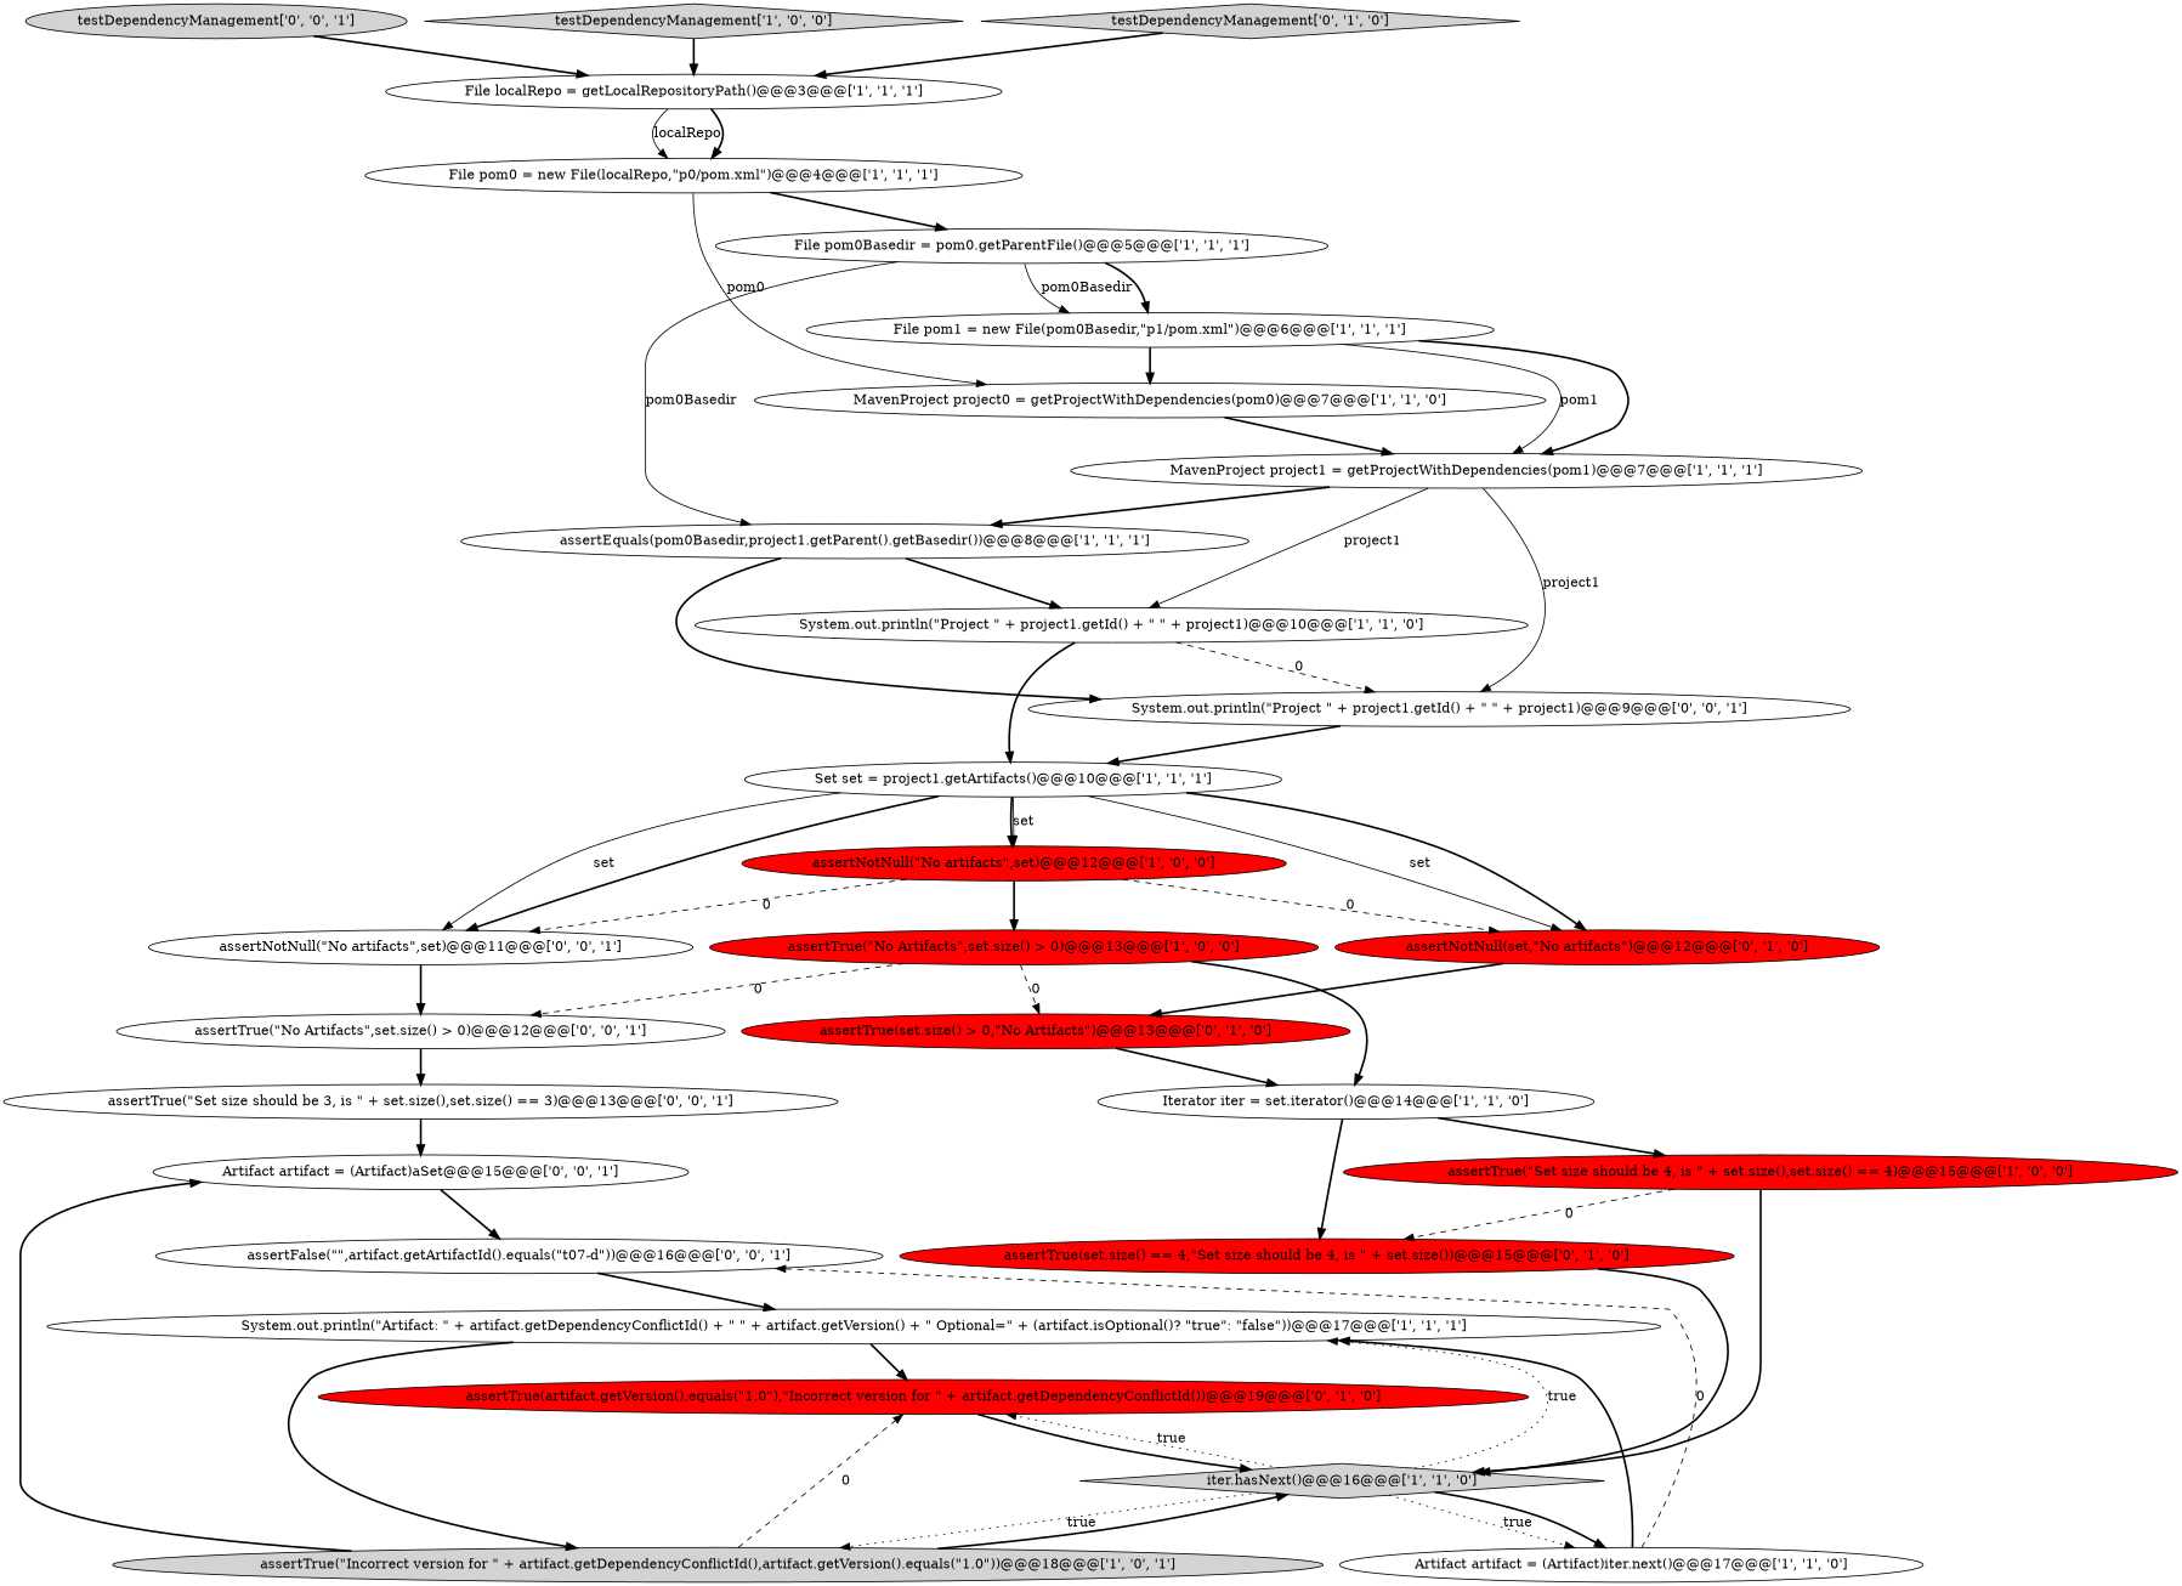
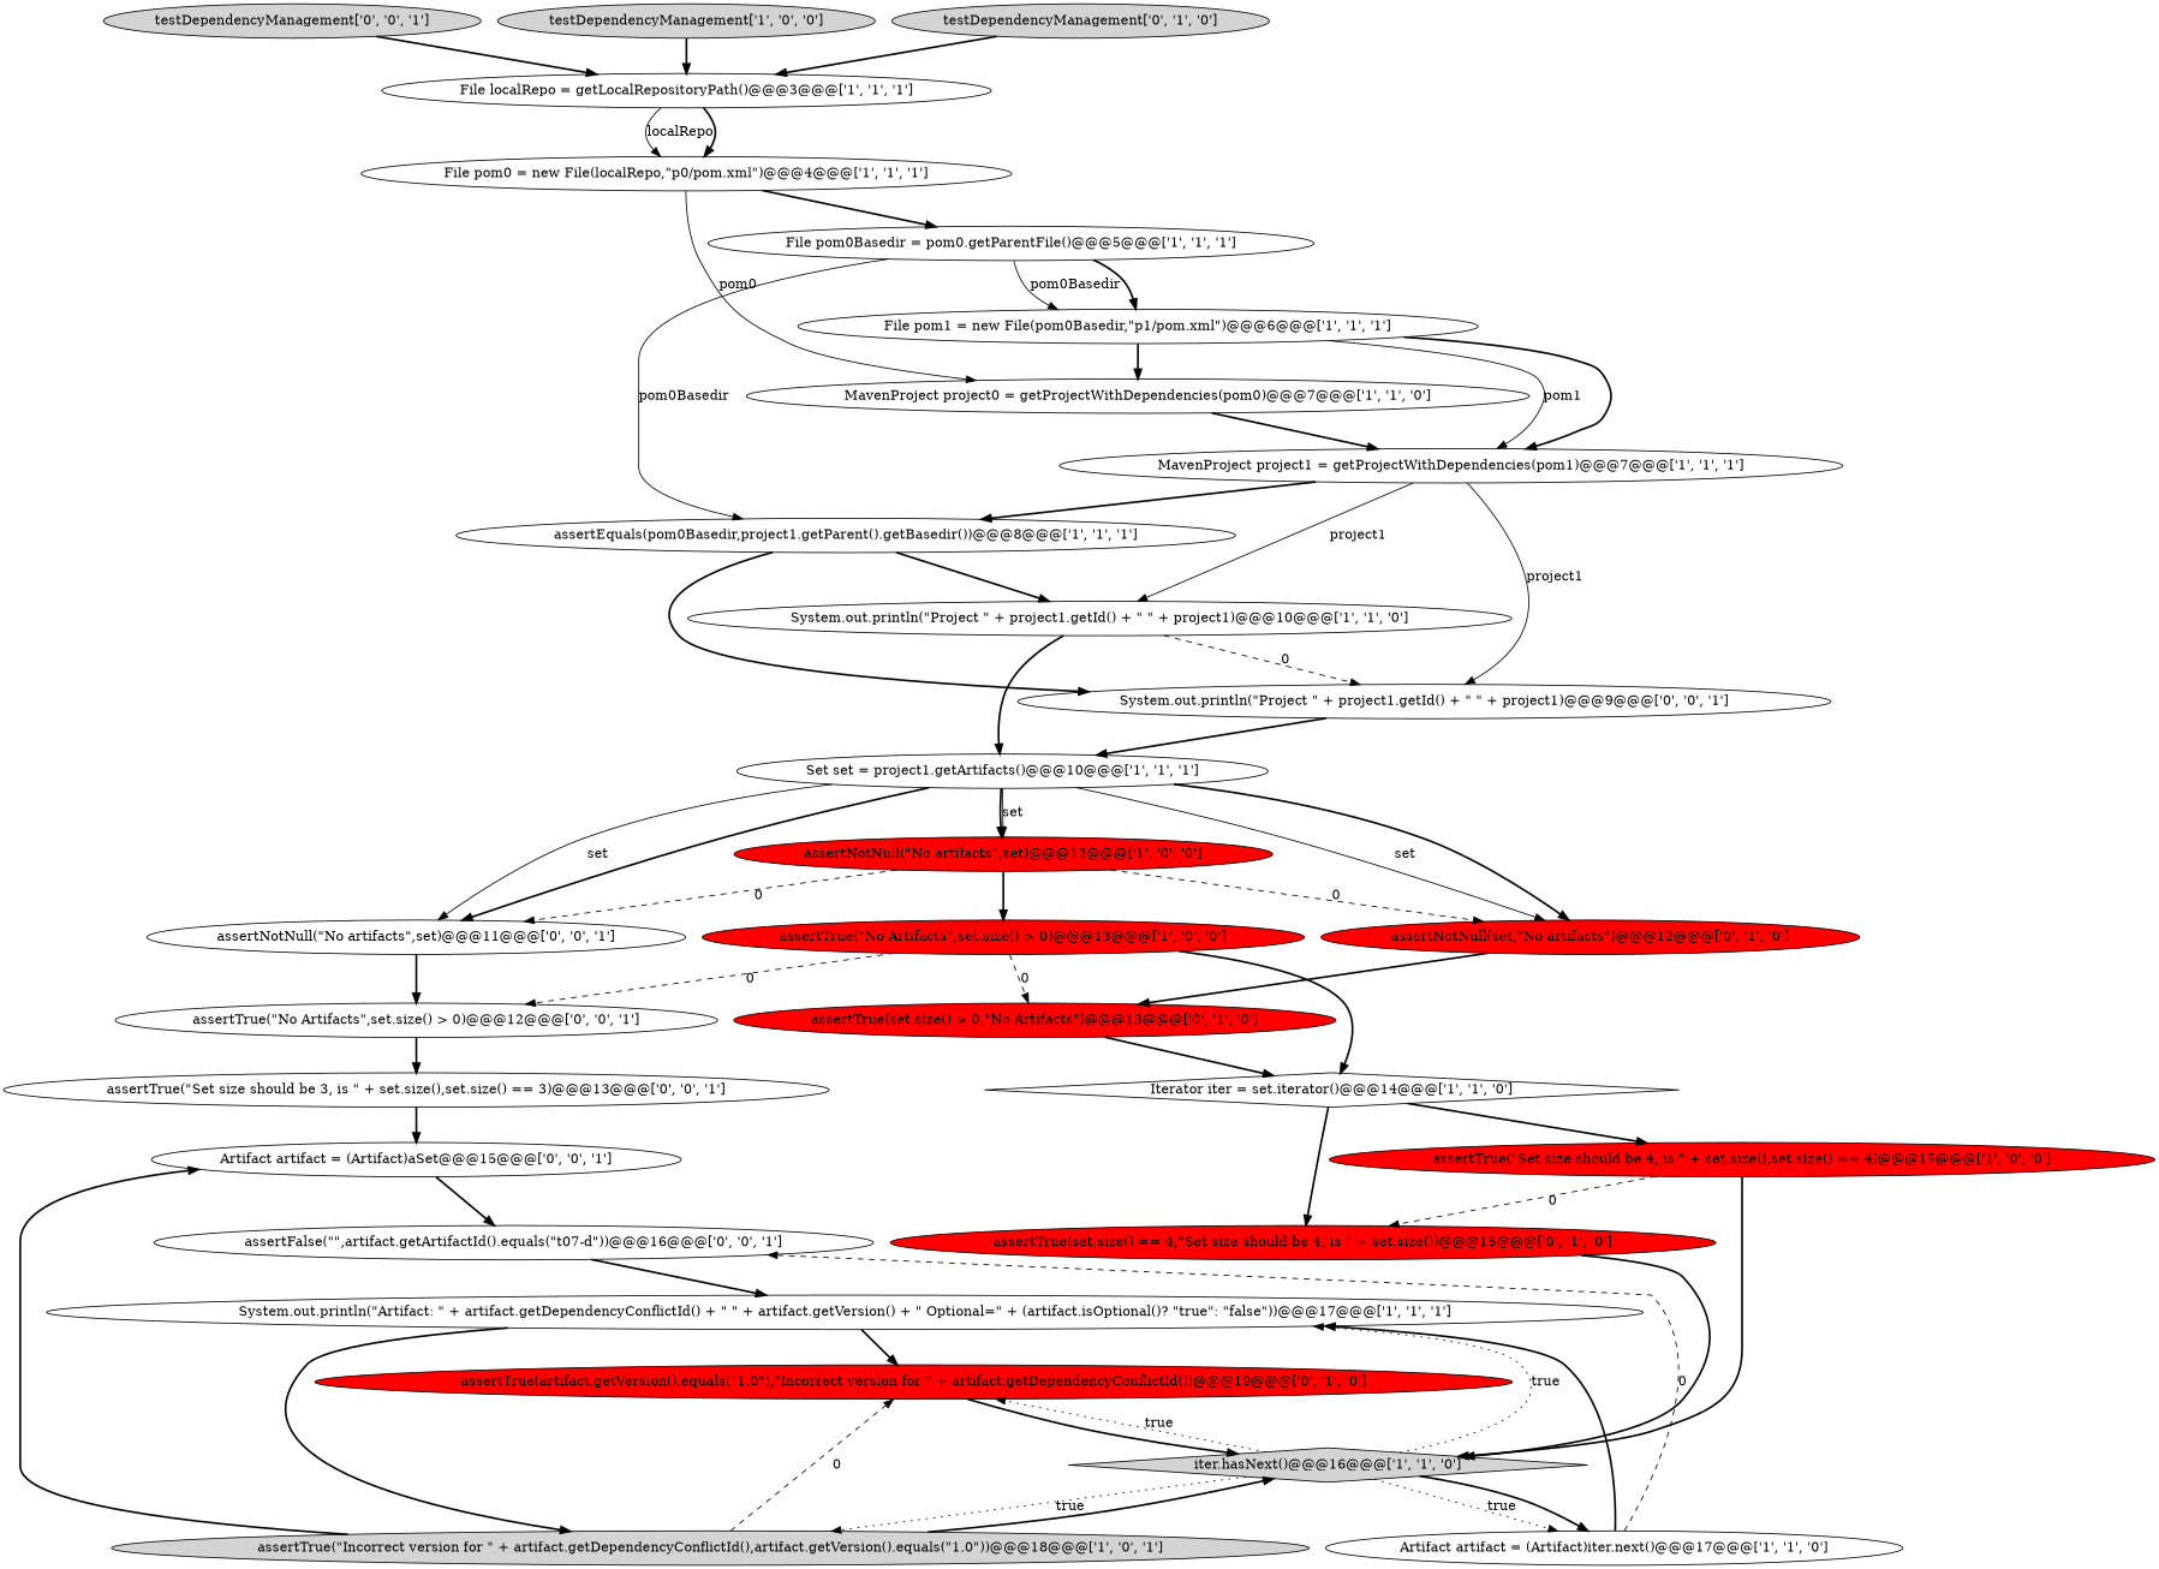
  digraph {
    node [fillcolor=white shape=ellipse style=filled]
    edge [style=bold]
    n1 [label="System.out.println(\"Project \" + project1.getId() + \" \" + project1)@@@9@@@['0', '0', '1']"]
    n2 [label="Set set = project1.getArtifacts()@@@10@@@['1', '1', '1']"]
    n3 [label="assertNotNull(\"No artifacts\",set)@@@11@@@['0', '0', '1']"]
    n4 [fillcolor=red label="assertNotNull(set,\"No artifacts\")@@@12@@@['0', '1', '0']"]
    n5 [fillcolor=red label="assertNotNull(\"No artifacts\",set)@@@12@@@['1', '0', '0']"]
    n6 [label="File pom0Basedir = pom0.getParentFile()@@@5@@@['1', '1', '1']"]
    n7 [label="assertEquals(pom0Basedir,project1.getParent().getBasedir())@@@8@@@['1', '1', '1']"]
    n8 [label="File pom1 = new File(pom0Basedir,\"p1/pom.xml\")@@@6@@@['1', '1', '1']"]
    n9 [label="System.out.println(\"Project \" + project1.getId() + \" \" + project1)@@@10@@@['1', '1', '0']"]
    n10 [label="MavenProject project0 = getProjectWithDependencies(pom0)@@@7@@@['1', '1', '0']"]
    n11 [label="MavenProject project1 = getProjectWithDependencies(pom1)@@@7@@@['1', '1', '1']"]
    n12 [label="assertTrue(\"No Artifacts\",set.size() > 0)@@@12@@@['0', '0', '1']"]
    n13 [label="assertTrue(\"Set size should be 3, is \" + set.size(),set.size() == 3)@@@13@@@['0', '0', '1']"]
    n14 [fillcolor=lightgray label="iter.hasNext()@@@16@@@['1', '1', '0']" shape=diamond]
    n15 [label="System.out.println(\"Artifact: \" + artifact.getDependencyConflictId() + \" \" + artifact.getVersion() + \" Optional=\" + (artifact.isOptional()? \"true\": \"false\"))@@@17@@@['1', '1', '1']"]
    n16 [fillcolor=red label="assertTrue(artifact.getVersion().equals(\"1.0\"),\"Incorrect version for \" + artifact.getDependencyConflictId())@@@19@@@['0', '1', '0']"]
    n17 [fillcolor=lightgray label="assertTrue(\"Incorrect version for \" + artifact.getDependencyConflictId(),artifact.getVersion().equals(\"1.0\"))@@@18@@@['1', '0', '1']"]
    n18 [label="Artifact artifact = (Artifact)iter.next()@@@17@@@['1', '1', '0']"]
    n19 [label="Artifact artifact = (Artifact)aSet@@@15@@@['0', '0', '1']"]
    n20 [label="assertFalse(\"\",artifact.getArtifactId().equals(\"t07-d\"))@@@16@@@['0', '0', '1']"]
    n21 [fillcolor=lightgray label="testDependencyManagement['0', '0', '1']"]
    n22 [label="File localRepo = getLocalRepositoryPath()@@@3@@@['1', '1', '1']"]
    n23 [label="File pom0 = new File(localRepo,\"p0/pom.xml\")@@@4@@@['1', '1', '1']"]
    n24 [fillcolor=red label="assertTrue(set.size() > 0,\"No Artifacts\")@@@13@@@['0', '1', '0']"]
-   n25 [label="Iterator iter = set.iterator()@@@14@@@['1', '1', '0']"]
+   n25 [label="Iterator iter = set.iterator()@@@14@@@['1', '1', '0']" shape=diamond]
    n26 [fillcolor=red label="assertTrue(\"Set size should be 4, is \" + set.size(),set.size() == 4)@@@15@@@['1', '0', '0']"]
    n27 [fillcolor=red label="assertTrue(set.size() == 4,\"Set size should be 4, is \" + set.size())@@@15@@@['0', '1', '0']"]
-   n28 [fillcolor=lightgray label="testDependencyManagement['1', '0', '0']" shape=diamond]
+   n28 [fillcolor=lightgray label="testDependencyManagement['1', '0', '0']"]
    n29 [fillcolor=red label="assertTrue(\"No Artifacts\",set.size() > 0)@@@13@@@['1', '0', '0']"]
-   n30 [fillcolor=lightgray label="testDependencyManagement['0', '1', '0']" shape=diamond]
+   n30 [fillcolor=lightgray label="testDependencyManagement['0', '1', '0']"]
    n1 -> n2
    n2 -> n3
    n2 -> n3 [label=set style=solid]
    n2 -> n4 [label=set style=solid]
    n2 -> n4
    n2 -> n5
    n2 -> n5 [label=set style=solid]
    n3 -> n12
    n4 -> n24
    n5 -> n3 [label=0 style=dashed]
    n5 -> n4 [label=0 style=dashed]
    n5 -> n29
    n6 -> n7 [label=pom0Basedir style=solid]
    n6 -> n8 [label=pom0Basedir style=solid]
    n6 -> n8
    n7 -> n1
    n7 -> n9
    n8 -> n10
    n8 -> n11
    n8 -> n11 [label=pom1 style=solid]
    n9 -> n1 [label=0 style=dashed]
    n9 -> n2
    n10 -> n11
    n11 -> n1 [label=project1 style=solid]
    n11 -> n7
    n11 -> n9 [label=project1 style=solid]
    n12 -> n13
    n13 -> n19
    n14 -> n15 [label=true style=dotted]
    n14 -> n16 [label=true style=dotted]
    n14 -> n17 [label=true style=dotted]
    n14 -> n18 [label=true style=dotted]
    n14 -> n18
    n15 -> n16
    n15 -> n17
    n16 -> n14
    n17 -> n14
    n17 -> n16 [label=0 style=dashed]
    n17 -> n19
    n18 -> n15
    n18 -> n20 [label=0 style=dashed]
    n19 -> n20
    n20 -> n15
    n21 -> n22
    n22 -> n23 [label=localRepo style=solid]
    n22 -> n23
    n23 -> n6
    n23 -> n10 [label=pom0 style=solid]
    n24 -> n25
    n25 -> n26
    n25 -> n27
    n26 -> n14
    n26 -> n27 [label=0 style=dashed]
    n27 -> n14
    n28 -> n22
    n29 -> n12 [label=0 style=dashed]
    n29 -> n24 [label=0 style=dashed]
    n29 -> n25
    n30 -> n22
  }
